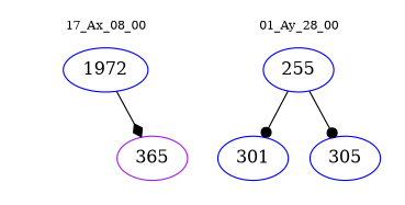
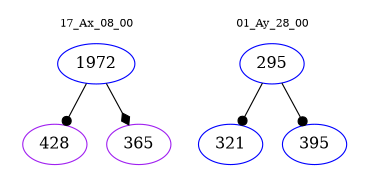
  digraph {
    node [color=blue]
    edge [arrowhead=dot color=black]
    n1 [label=1972]
+   n2 [color=purple label=428]
    n3 [color=purple label=365]
-   n4 [label=255]
-   n5 [label=301]
-   n6 [label=305]
+   n4 [label=295]
+   n5 [label=321]
+   n6 [label=395]
    subgraph cluster_1 {
      color=white
      fontsize=10
      label="17_Ax_08_00"
      n1
+     n2
      n3
    }
    subgraph cluster_2 {
      color=white
      fontsize=10
      label="01_Ay_28_00"
      n4
      n5
      n6
    }
+   n1 -> n2
    n1 -> n3 [arrowhead=diamond]
    n4 -> n5
    n4 -> n6
  }
